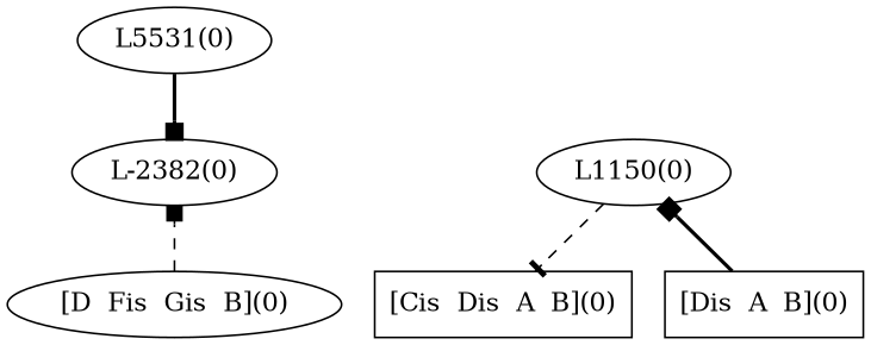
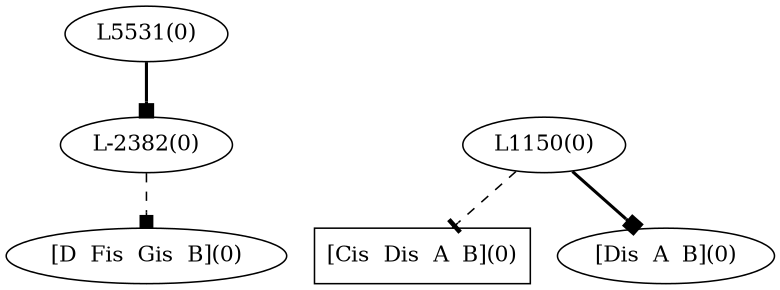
  digraph {
    node [shape=ellipse]
    edge [arrowhead=box style=bold]
    "L5531(0)"
    "L-2382(0)"
    "L1150(0)"
    "[D  Fis  Gis  B](0)"
    "[Cis  Dis  A  B](0)" [shape=box]
-   "[Dis  A  B](0)" [shape=box]
+   "[Dis  A  B](0)"
    subgraph sub_1 {
      rank=min
      "L5531(0)"
    }
    subgraph sub_2 {
      rank=same
      "L-2382(0)"
      "L1150(0)"
    }
    subgraph sub_3 {
      rank=max
      "[D  Fis  Gis  B](0)"
      "[Cis  Dis  A  B](0)"
      "[Dis  A  B](0)"
    }
    "L5531(0)" -> "L-2382(0)"
-   "[D  Fis  Gis  B](0)" -> "L-2382(0)" [style=dashed]
+   "L-2382(0)" -> "[D  Fis  Gis  B](0)" [style=dashed]
    "L1150(0)" -> "[Cis  Dis  A  B](0)" [arrowhead=tee style=dashed]
-   "[Dis  A  B](0)" -> "L1150(0)"
+   "L1150(0)" -> "[Dis  A  B](0)"
  }
